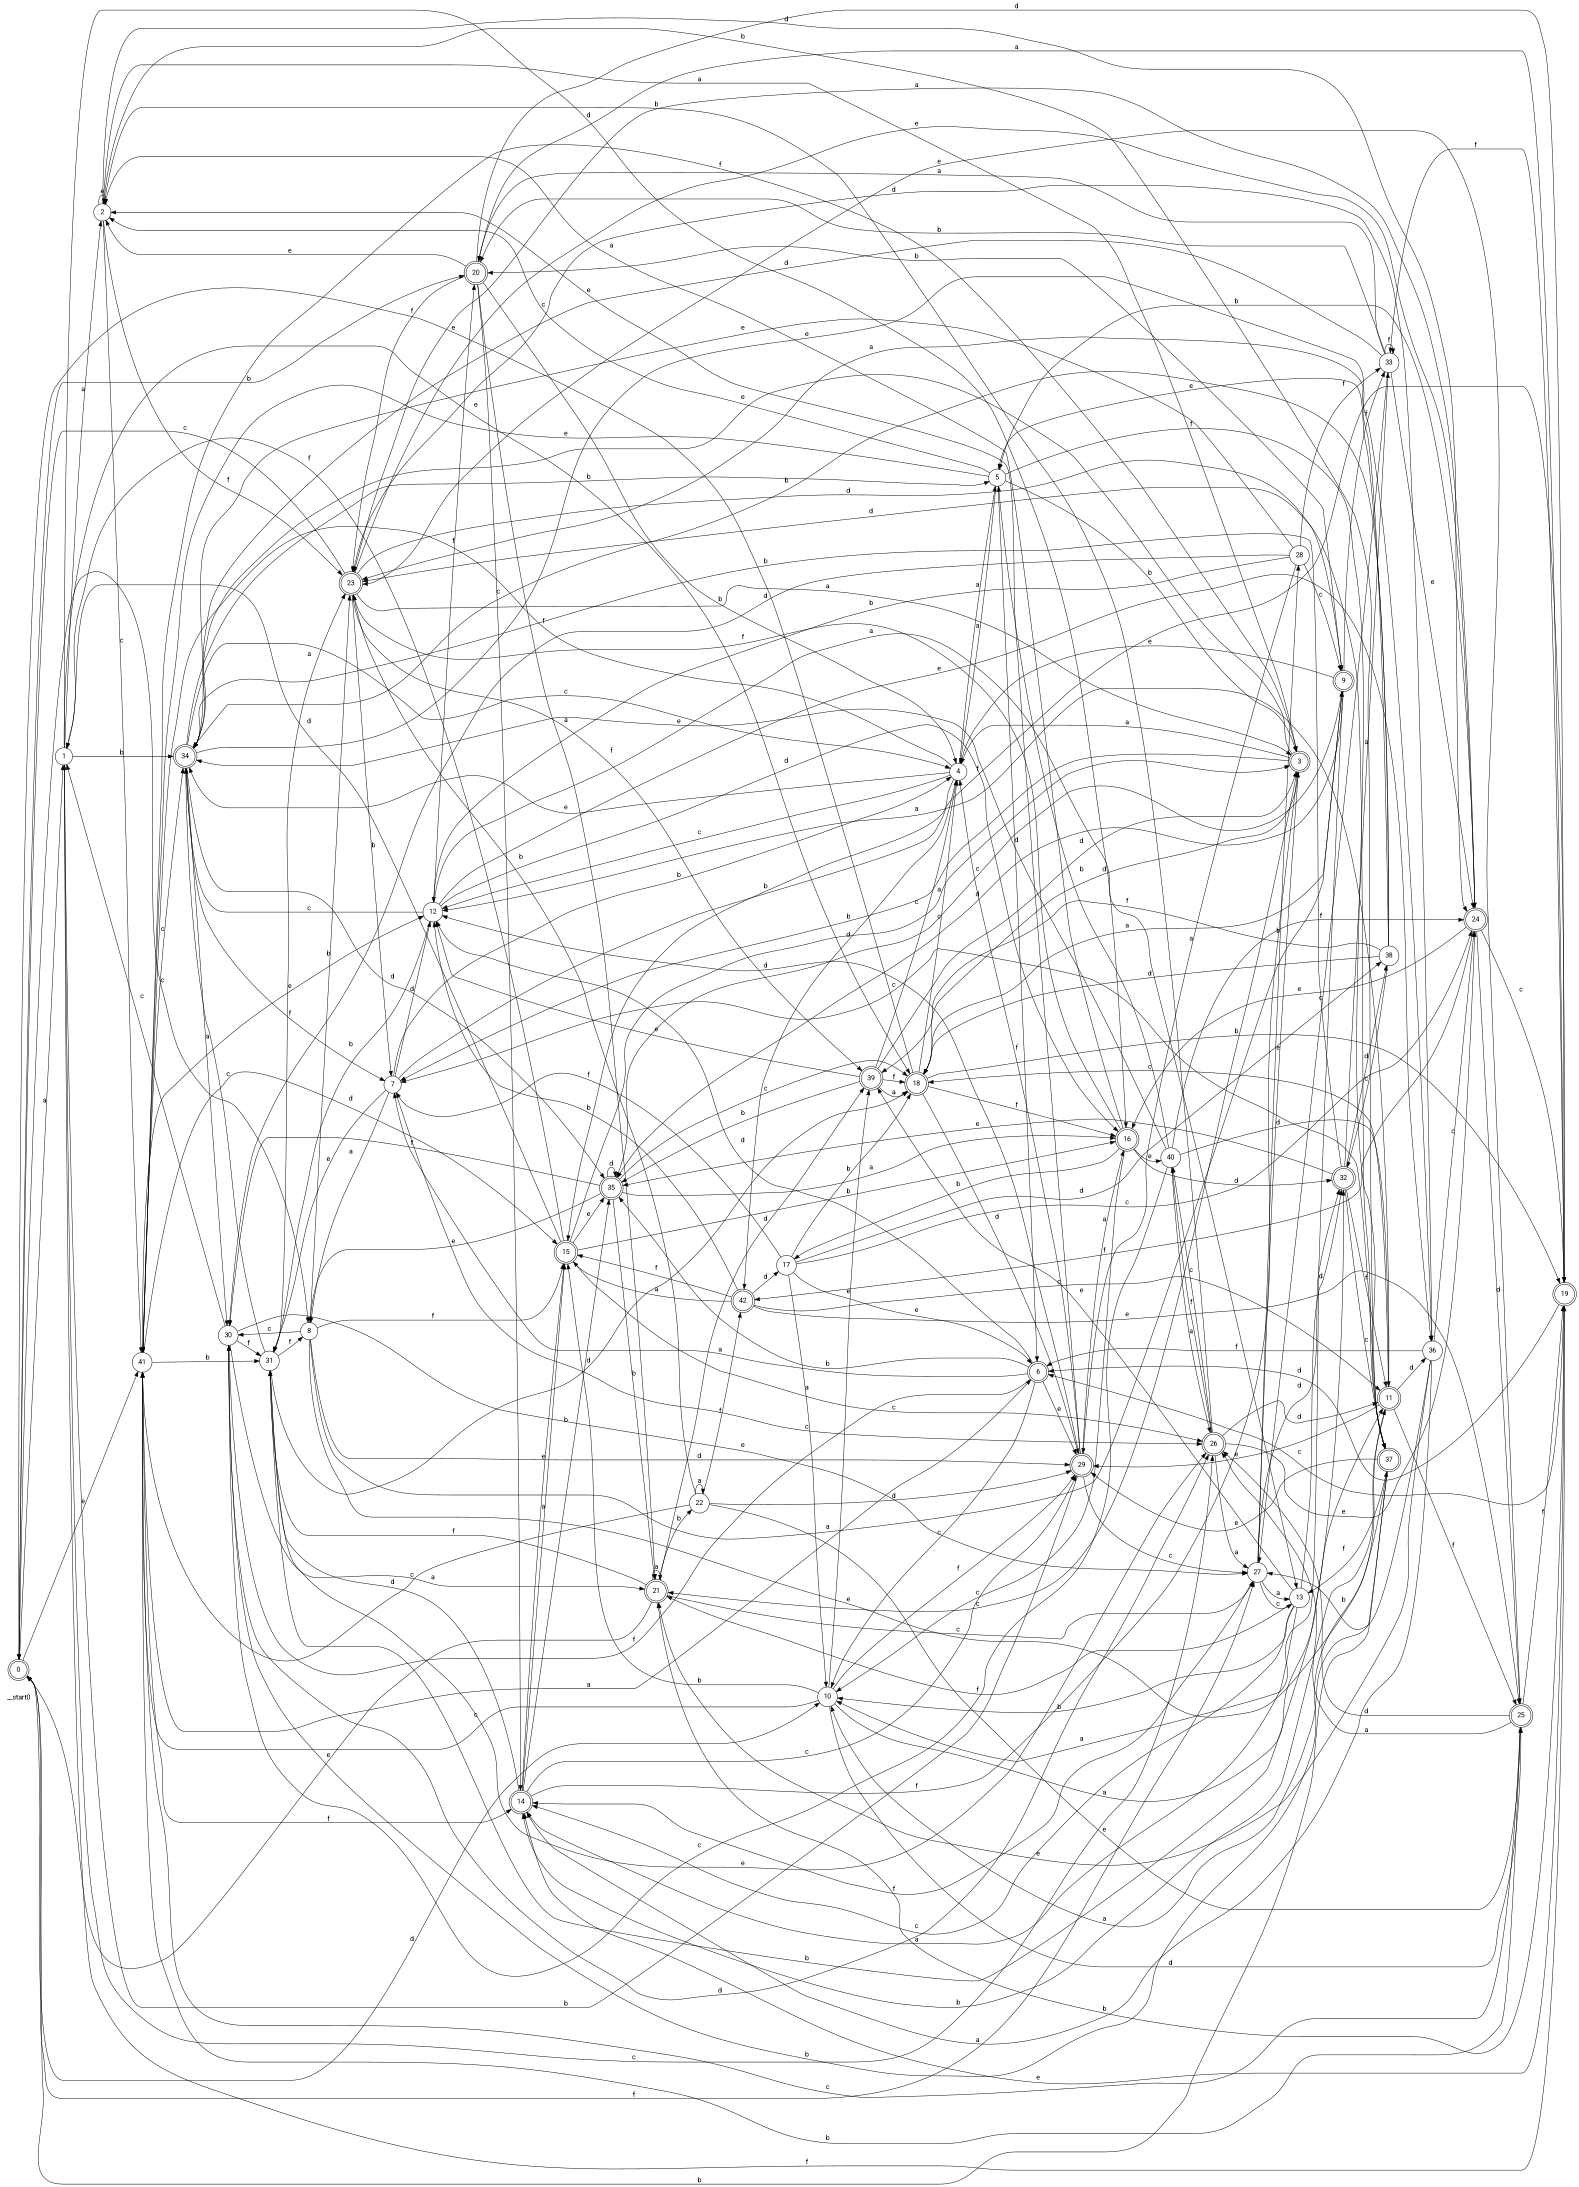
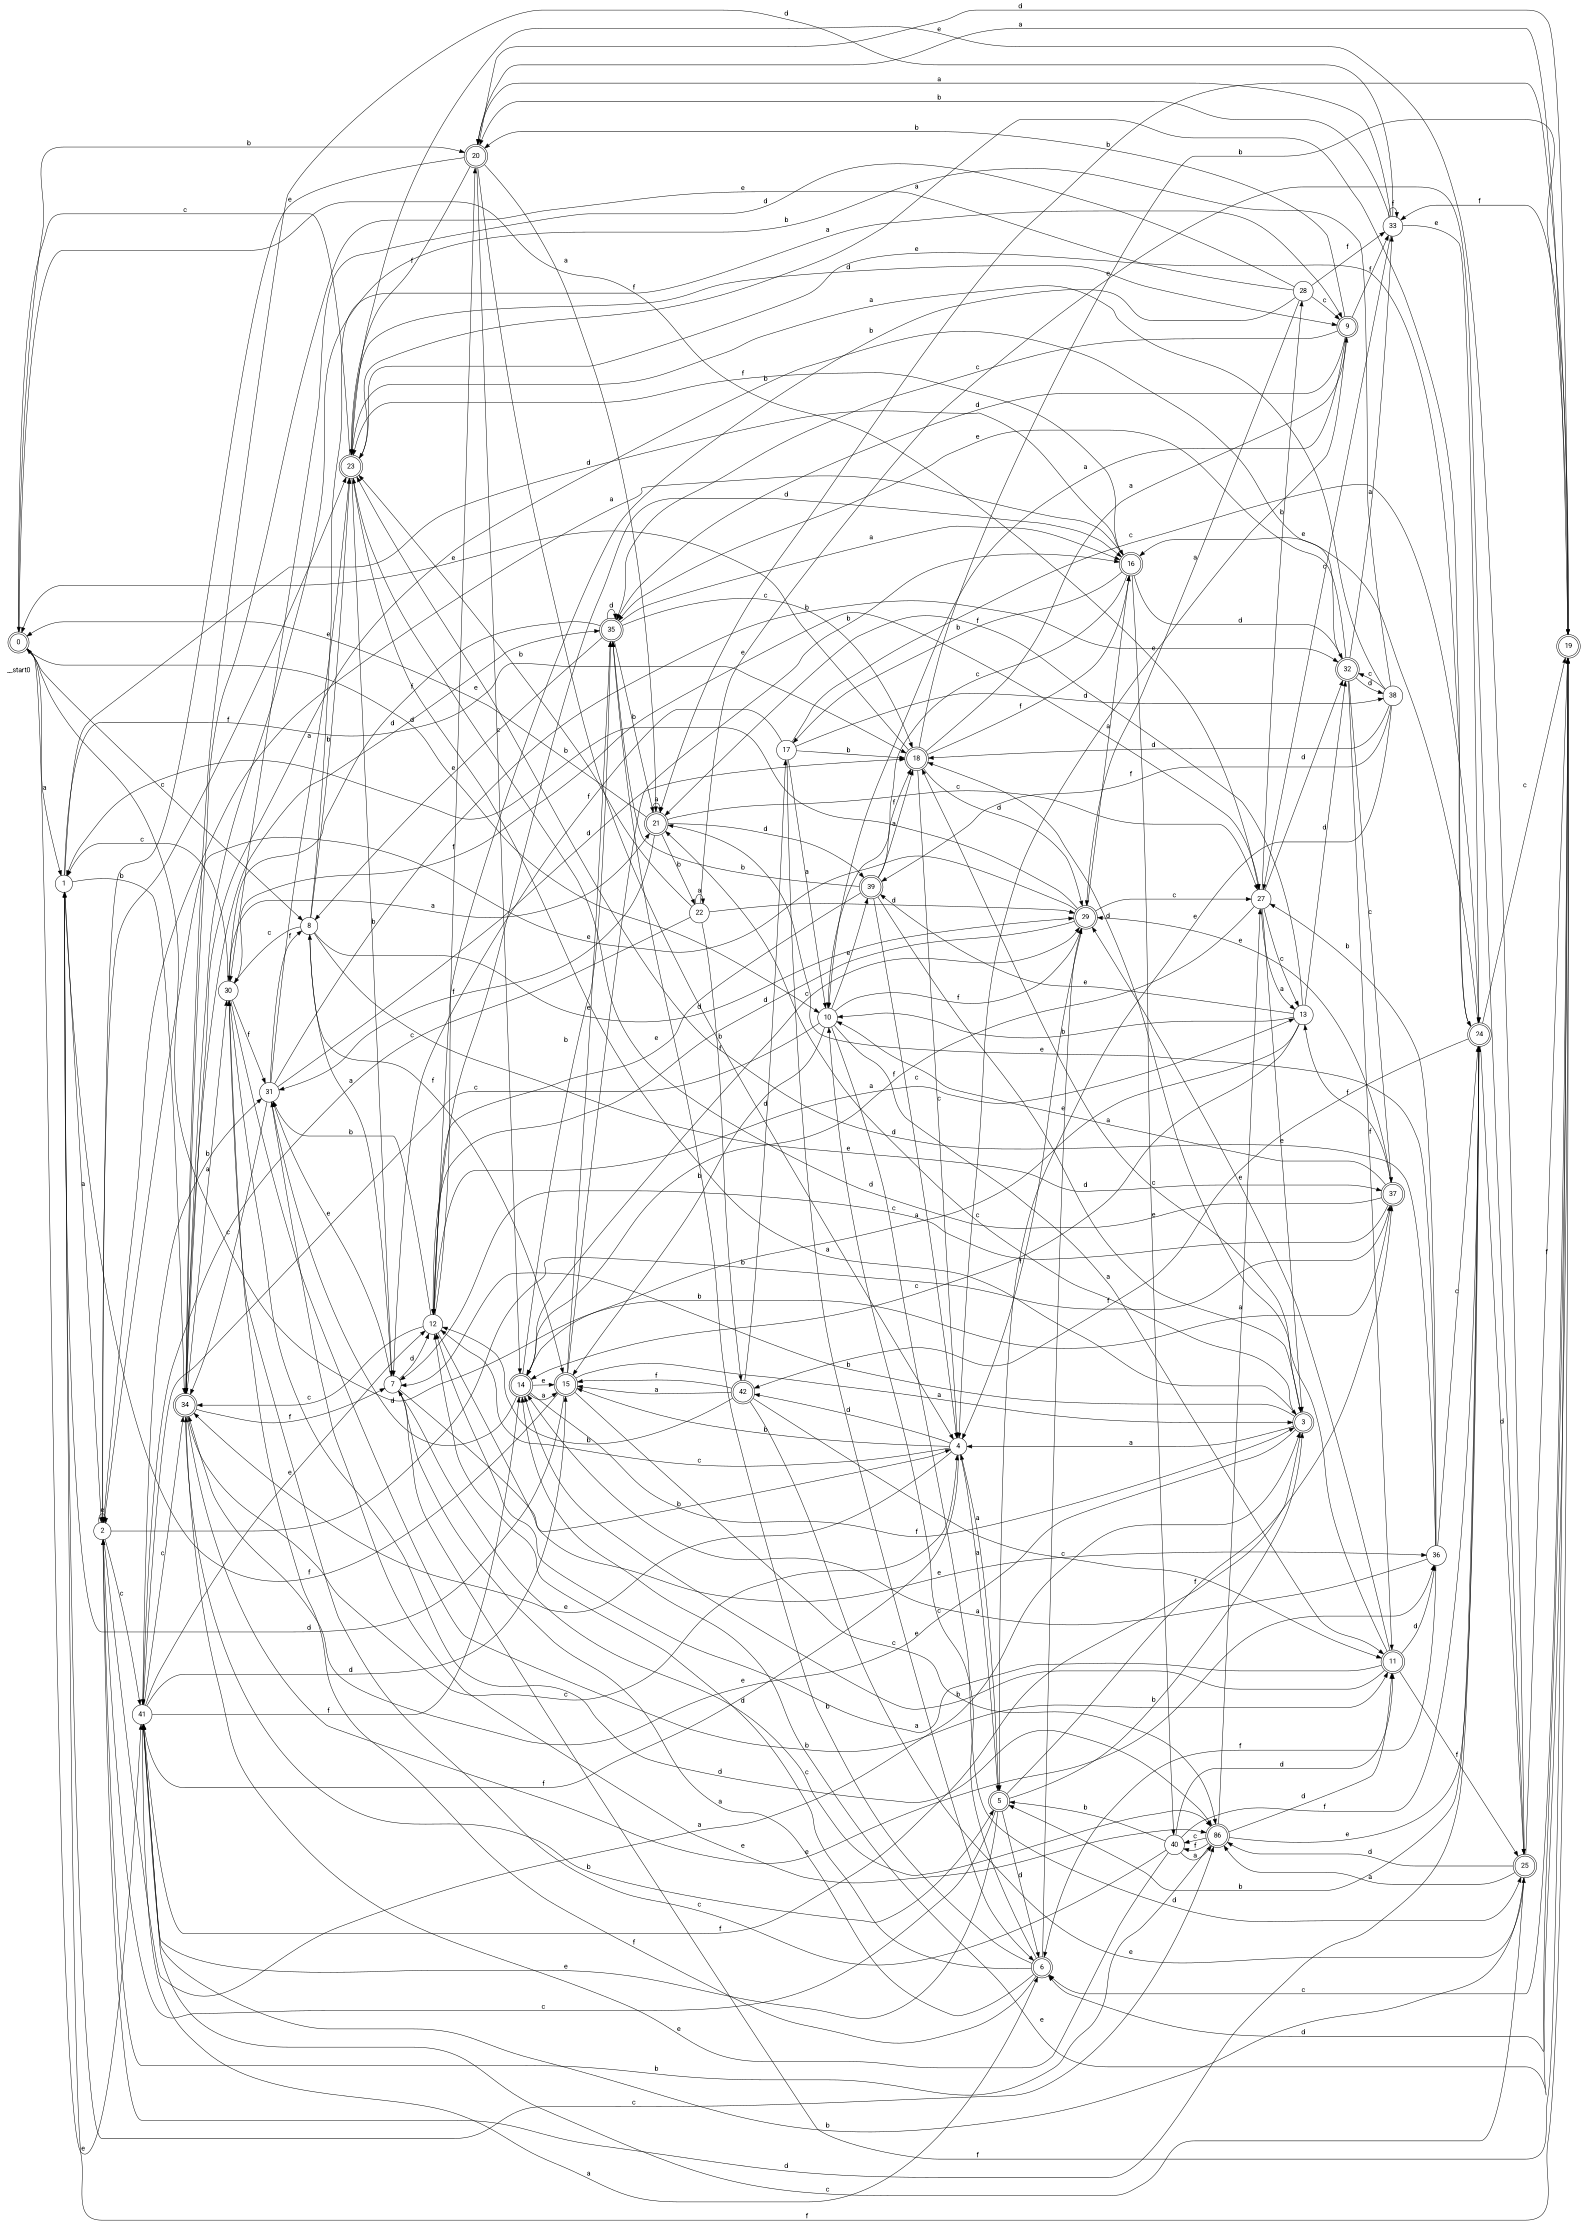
  digraph {
    fontname=Roboto
    rankdir=LR
    node [fontname=Roboto shape=doublecircle color=black fillcolor=white style="rounded,filled"]
    edge [fontname=Roboto]
    __start0 [shape=none color="" fillcolor="" style=""]
    n2 [label=0]
    n3 [label=1 shape=circle style=filled]
    n4 [label=8 shape=circle style=filled]
    n5 [label=10 shape=circle style=filled]
    n6 [label=20]
    n7 [label=27 shape=circle style=filled]
    n8 [label=41 shape=circle style=filled]
    n9 [label=2 shape=circle style=filled]
    n10 [label=16]
    n11 [label=18]
    n12 [label=19]
-   n13 [label=26]
+   n13 [label=86]
    n14 [label=34]
    n15 [label=23]
    n16 [label=37]
    n17 [label=15 style=filled]
    n18 [label=29]
    n19 [label=30 shape=circle style=filled]
    n20 [label=9]
    n21 [label=11]
    n22 [label=25]
    n23 [label=39]
    n24 [label=4 shape=circle style=filled]
    n25 [label=21]
    n26 [label=14]
    n27 [label=3]
    n28 [label=13 shape=circle style=filled]
    n29 [label=32]
    n30 [label=28 shape=circle style=filled]
    n31 [label=12 shape=circle style=filled]
    n32 [label=6]
    n33 [label=31 shape=circle style=filled]
    n34 [label=24]
    n35 [label=17 shape=circle style=filled]
    n36 [label=40 shape=circle style=filled]
    n37 [label=33 shape=circle style=filled]
    n38 [label=7 shape=circle style=filled]
-   n39 [label=5 shape=circle style=filled]
+   n39 [label=5 style=filled]
    n40 [label=35]
    n41 [label=36 shape=circle style=filled]
    n42 [label=42]
    n43 [label=22 shape=circle style=filled]
    n44 [label=38 shape=circle]
    n2 -> n3 [label=a]
    n2 -> n4 [label=c]
    n2 -> n5 [label=d]
    n2 -> n6 [label=b]
    n2 -> n7 [label=f]
    n2 -> n8 [label=e]
    n3 -> n9 [label=a]
    n3 -> n10 [label=d]
    n3 -> n11 [label=e]
    n3 -> n12 [label=f]
    n3 -> n13 [label=c]
    n3 -> n14 [label=b]
    n4 -> n15 [label=b]
    n4 -> n16 [label=e]
    n4 -> n17 [label=f]
    n4 -> n18 [label=d]
    n4 -> n19 [label=c]
    n4 -> n20 [label=a]
    n5 -> n8 [label=c]
    n5 -> n17 [label=b]
    n5 -> n18 [label=f]
    n5 -> n21 [label=a]
    n5 -> n22 [label=d]
    n5 -> n23 [label=e]
    n6 -> n9 [label=e]
    n6 -> n12 [label=d]
    n6 -> n15 [label=f]
    n6 -> n24 [label=b]
    n6 -> n25 [label=a]
    n6 -> n26 [label=c]
    n7 -> n26 [label=f]
    n7 -> n27 [label=e]
    n7 -> n28 [label=a]
    n7 -> n28 [label=c]
    n7 -> n29 [label=d]
    n7 -> n30 [label=b]
    n8 -> n14 [label=c]
    n8 -> n17 [label=d]
    n8 -> n26 [label=f]
    n8 -> n31 [label=e]
    n8 -> n32 [label=a]
    n8 -> n33 [label=b]
    n9 -> n8 [label=c]
    n9 -> n9 [label=e]
    n9 -> n15 [label=f]
-   n16 -> n9 [label=b]
+   n9 -> n16 [label=b]
    n9 -> n27 [label=a]
    n9 -> n34 [label=d]
    n10 -> n5 [label=c]
    n10 -> n9 [label=a]
    n10 -> n15 [label=f]
    n10 -> n29 [label=d]
    n10 -> n35 [label=b]
    n10 -> n36 [label=e]
    n11 -> n2 [label=e]
    n11 -> n10 [label=f]
    n11 -> n12 [label=b]
    n11 -> n18 [label=d]
    n11 -> n20 [label=a]
    n11 -> n24 [label=c]
    n12 -> n6 [label=a]
    n12 -> n25 [label=b]
    n12 -> n26 [label=e]
    n12 -> n32 [label=c]
    n12 -> n32 [label=d]
    n12 -> n37 [label=f]
    n13 -> n7 [label=a]
    n13 -> n9 [label=b]
    n13 -> n21 [label=d]
    n13 -> n34 [label=e]
    n13 -> n36 [label=c]
    n13 -> n36 [label=f]
    n14 -> n19 [label=a]
    n14 -> n24 [label=c]
    n14 -> n38 [label=f]
    n14 -> n39 [label=b]
    n14 -> n40 [label=d]
    n14 -> n41 [label=e]
    n15 -> n2 [label=c]
    n15 -> n20 [label=d]
-   n15 -> n23 [label=f]
    n15 -> n27 [label=a]
    n15 -> n34 [label=e]
    n15 -> n38 [label=b]
    n16 -> n2 [label=b]
    n16 -> n5 [label=a]
    n16 -> n15 [label=d]
    n16 -> n18 [label=e]
    n16 -> n28 [label=f]
    n16 -> n38 [label=c]
    n17 -> n3 [label=d]
    n17 -> n3 [label=f]
    n17 -> n10 [label=b]
    n17 -> n13 [label=c]
    n17 -> n27 [label=a]
    n17 -> n40 [label=e]
    n18 -> n3 [label=b]
    n18 -> n7 [label=c]
    n18 -> n9 [label=e]
    n18 -> n10 [label=a]
    n18 -> n24 [label=f]
    n18 -> n31 [label=d]
    n19 -> n3 [label=c]
    n19 -> n7 [label=e]
    n19 -> n13 [label=d]
    n19 -> n21 [label=b]
    n19 -> n25 [label=a]
    n19 -> n33 [label=f]
    n20 -> n5 [label=a]
    n20 -> n6 [label=b]
    n20 -> n24 [label=e]
    n20 -> n37 [label=f]
    n20 -> n40 [label=c]
    n20 -> n40 [label=d]
    n21 -> n11 [label=c]
    n21 -> n18 [label=e]
    n21 -> n22 [label=f]
    n21 -> n26 [label=b]
    n21 -> n31 [label=a]
    n21 -> n41 [label=d]
    n22 -> n8 [label=b]
    n22 -> n8 [label=c]
    n22 -> n12 [label=f]
    n22 -> n13 [label=a]
    n22 -> n13 [label=d]
    n22 -> n15 [label=e]
    n23 -> n11 [label=a]
    n23 -> n11 [label=f]
    n23 -> n24 [label=c]
    n23 -> n27 [label=d]
    n23 -> n31 [label=e]
    n23 -> n40 [label=b]
    n24 -> n8 [label=f]
    n24 -> n14 [label=e]
    n24 -> n17 [label=b]
    n24 -> n31 [label=c]
    n24 -> n39 [label=a]
    n24 -> n42 [label=d]
    n25 -> n2 [label=e]
    n25 -> n7 [label=c]
    n25 -> n23 [label=d]
    n25 -> n25 [label=a]
    n25 -> n33 [label=f]
    n25 -> n43 [label=b]
    n26 -> n17 [label=a]
    n26 -> n17 [label=e]
    n26 -> n18 [label=c]
    n26 -> n27 [label=f]
    n26 -> n33 [label=d]
    n26 -> n40 [label=b]
    n27 -> n8 [label=f]
    n27 -> n11 [label=d]
    n27 -> n14 [label=e]
    n27 -> n24 [label=a]
    n27 -> n25 [label=c]
    n27 -> n38 [label=b]
    n28 -> n5 [label=b]
    n28 -> n23 [label=e]
    n28 -> n25 [label=f]
    n28 -> n26 [label=a]
    n28 -> n26 [label=c]
    n28 -> n29 [label=d]
    n29 -> n14 [label=b]
    n29 -> n16 [label=c]
    n29 -> n21 [label=f]
    n29 -> n37 [label=a]
    n29 -> n40 [label=e]
    n29 -> n44 [label=d]
    n30 -> n14 [label=e]
    n30 -> n18 [label=a]
    n30 -> n19 [label=d]
    n30 -> n20 [label=c]
    n30 -> n31 [label=b]
    n30 -> n37 [label=f]
    n31 -> n6 [label=f]
    n31 -> n10 [label=d]
    n31 -> n14 [label=c]
    n31 -> n28 [label=a]
    n31 -> n33 [label=b]
    n31 -> n41 [label=e]
    n32 -> n5 [label=c]
    n32 -> n18 [label=e]
    n32 -> n19 [label=f]
    n32 -> n31 [label=d]
    n32 -> n38 [label=a]
    n32 -> n40 [label=b]
    n33 -> n4 [label=f]
    n33 -> n11 [label=d]
    n33 -> n13 [label=e]
    n33 -> n14 [label=c]
    n33 -> n15 [label=a]
    n33 -> n29 [label=b]
    n34 -> n10 [label=e]
    n34 -> n12 [label=c]
    n34 -> n15 [label=a]
    n34 -> n22 [label=d]
    n34 -> n39 [label=b]
    n34 -> n42 [label=f]
    n35 -> n5 [label=a]
    n35 -> n11 [label=b]
    n35 -> n32 [label=e]
    n35 -> n34 [label=c]
    n35 -> n38 [label=f]
    n35 -> n44 [label=d]
    n36 -> n13 [label=a]
    n36 -> n14 [label=e]
    n36 -> n19 [label=c]
    n36 -> n21 [label=d]
    n36 -> n34 [label=f]
    n36 -> n39 [label=b]
    n37 -> n6 [label=a]
    n37 -> n6 [label=b]
    n37 -> n7 [label=c]
    n37 -> n14 [label=d]
    n37 -> n34 [label=e]
    n37 -> n37 [label=f]
    n38 -> n4 [label=a]
    n38 -> n12 [label=f]
    n38 -> n13 [label=c]
    n38 -> n24 [label=b]
    n38 -> n31 [label=d]
    n38 -> n33 [label=e]
    n39 -> n8 [label=e]
    n39 -> n9 [label=c]
    n39 -> n16 [label=f]
    n39 -> n24 [label=a]
    n39 -> n27 [label=b]
    n39 -> n32 [label=d]
    n40 -> n4 [label=e]
    n40 -> n10 [label=a]
    n40 -> n11 [label=c]
    n40 -> n19 [label=f]
    n40 -> n25 [label=b]
    n40 -> n40 [label=d]
    n41 -> n7 [label=b]
    n41 -> n15 [label=d]
    n41 -> n25 [label=e]
    n41 -> n26 [label=a]
    n41 -> n32 [label=f]
    n41 -> n34 [label=c]
    n42 -> n17 [label=a]
    n42 -> n17 [label=f]
    n42 -> n21 [label=c]
    n42 -> n22 [label=e]
    n42 -> n31 [label=b]
    n42 -> n35 [label=d]
    n43 -> n8 [label=c]
    n43 -> n15 [label=b]
    n43 -> n18 [label=d]
    n43 -> n22 [label=e]
    n43 -> n42 [label=f]
    n43 -> n43 [label=a]
    n44 -> n11 [label=d]
    n44 -> n14 [label=b]
    n44 -> n15 [label=a]
    n44 -> n23 [label=f]
    n44 -> n29 [label=c]
    n44 -> n39 [label=e]
  }
